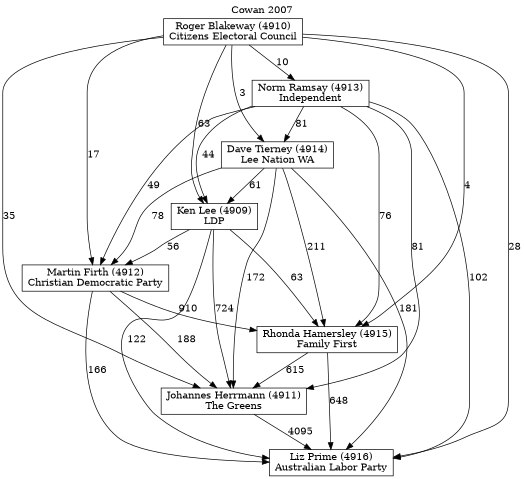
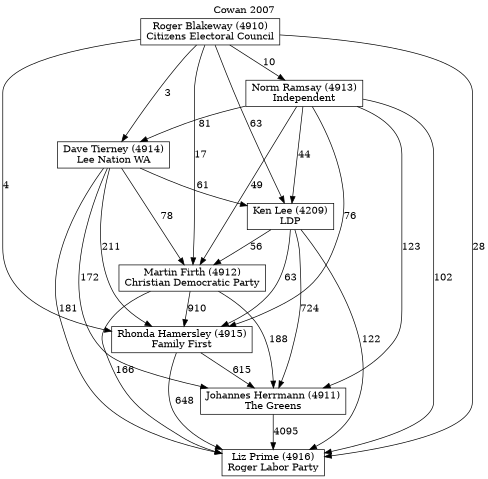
  digraph {
    label="Cowan 2007"
    labelloc=t
    mclimit=10
    node [shape=box]
-   n1 [label="Liz Prime (4916)\nAustralian Labor Party"]
+   n1 [label="Liz Prime (4916)\nRoger Labor Party"]
    n2 [label="Johannes Herrmann (4911)\nThe Greens"]
    n3 [label="Rhonda Hamersley (4915)\nFamily First"]
    n4 [label="Martin Firth (4912)\nChristian Democratic Party"]
-   n5 [label="Ken Lee (4909)\nLDP"]
+   n5 [label="Ken Lee (4209)\nLDP"]
    n6 [label="Dave Tierney (4914)\nLee Nation WA"]
    n7 [label="Norm Ramsay (4913)\nIndependent"]
    n8 [label="Roger Blakeway (4910)\nCitizens Electoral Council"]
    n2 -> n1 [label=4095]
    n3 -> n1 [label=648]
    n3 -> n2 [label=615]
    n4 -> n1 [label=166]
    n4 -> n2 [label=188]
    n4 -> n3 [label=910]
    n5 -> n1 [label=122]
    n5 -> n2 [label=724]
    n5 -> n3 [label=63]
    n5 -> n4 [label=56]
    n6 -> n1 [label=181]
    n6 -> n2 [label=172]
    n6 -> n3 [label=211]
    n6 -> n4 [label=78]
    n6 -> n5 [label=61]
    n7 -> n1 [label=102]
-   n7 -> n2 [label=81]
+   n7 -> n2 [label=123]
    n7 -> n3 [label=76]
    n7 -> n4 [label=49]
    n7 -> n5 [label=44]
    n7 -> n6 [label=81]
    n8 -> n1 [label=28]
-   n8 -> n2 [label=35]
    n8 -> n3 [label=4]
    n8 -> n4 [label=17]
    n8 -> n5 [label=63]
    n8 -> n6 [label=3]
    n8 -> n7 [label=10]
  }
